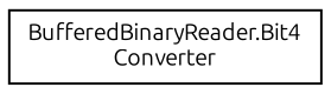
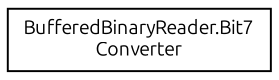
  digraph {
    rankdir=LR
    fontname=Ubuntu
-   n1 [color=black fillcolor=white fontname=Ubuntu fontsize=10 height=0.2 label="BufferedBinaryReader.Bit4\lConverter" shape=record style=filled width=0.4]
+   n1 [color=black fillcolor=white fontname=Ubuntu fontsize=10 height=0.2 label="BufferedBinaryReader.Bit7\lConverter" shape=record style=filled width=0.4]
  }
